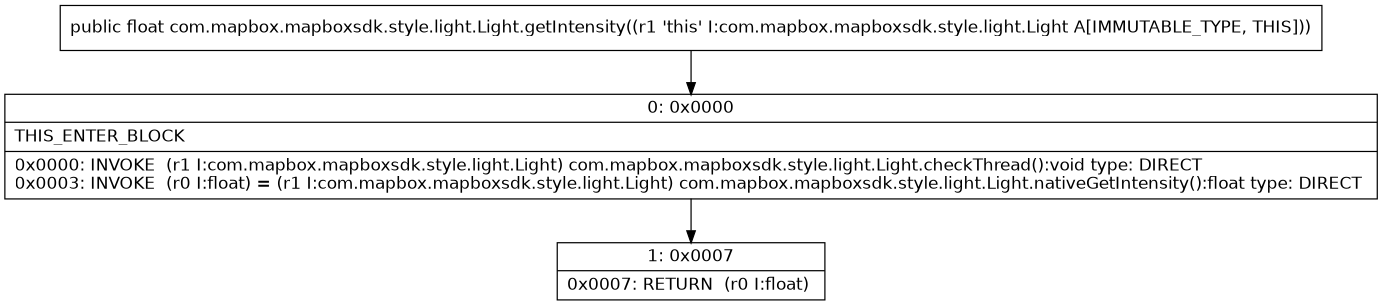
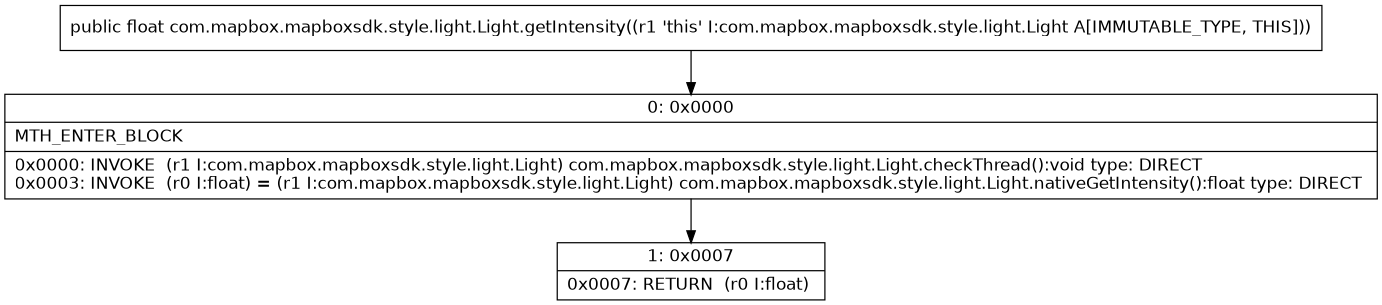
  digraph {
    fontname="DejaVu Sans"
    node [shape=record fontname="DejaVu Sans"]
    edge [fontname="DejaVu Sans"]
-   n1 [label="{0\:\ 0x0000|THIS_ENTER_BLOCK\l|0x0000: INVOKE  (r1 I:com.mapbox.mapboxsdk.style.light.Light) com.mapbox.mapboxsdk.style.light.Light.checkThread():void type: DIRECT \l0x0003: INVOKE  (r0 I:float) = (r1 I:com.mapbox.mapboxsdk.style.light.Light) com.mapbox.mapboxsdk.style.light.Light.nativeGetIntensity():float type: DIRECT \l}"]
+   n1 [label="{0\:\ 0x0000|MTH_ENTER_BLOCK\l|0x0000: INVOKE  (r1 I:com.mapbox.mapboxsdk.style.light.Light) com.mapbox.mapboxsdk.style.light.Light.checkThread():void type: DIRECT \l0x0003: INVOKE  (r0 I:float) = (r1 I:com.mapbox.mapboxsdk.style.light.Light) com.mapbox.mapboxsdk.style.light.Light.nativeGetIntensity():float type: DIRECT \l}"]
    n2 [label="{1\:\ 0x0007|0x0007: RETURN  (r0 I:float) \l}"]
    n3 [label="{public float com.mapbox.mapboxsdk.style.light.Light.getIntensity((r1 'this' I:com.mapbox.mapboxsdk.style.light.Light A[IMMUTABLE_TYPE, THIS])) }"]
    n1 -> n2
    n3 -> n1
  }
